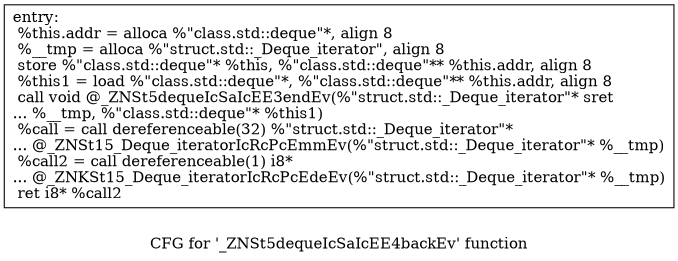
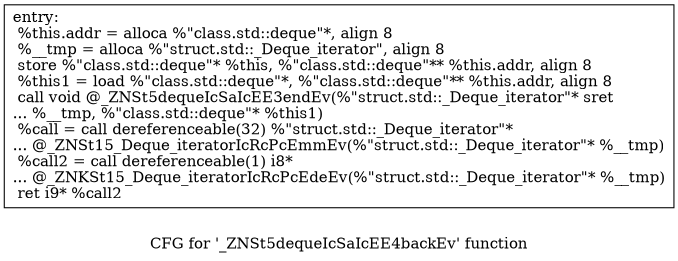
  digraph {
    label="CFG for '_ZNSt5dequeIcSaIcEE4backEv' function"
-   n1 [label="{entry:\l  %this.addr = alloca %\"class.std::deque\"*, align 8\l  %__tmp = alloca %\"struct.std::_Deque_iterator\", align 8\l  store %\"class.std::deque\"* %this, %\"class.std::deque\"** %this.addr, align 8\l  %this1 = load %\"class.std::deque\"*, %\"class.std::deque\"** %this.addr, align 8\l  call void @_ZNSt5dequeIcSaIcEE3endEv(%\"struct.std::_Deque_iterator\"* sret\l... %__tmp, %\"class.std::deque\"* %this1)\l  %call = call dereferenceable(32) %\"struct.std::_Deque_iterator\"*\l... @_ZNSt15_Deque_iteratorIcRcPcEmmEv(%\"struct.std::_Deque_iterator\"* %__tmp)\l  %call2 = call dereferenceable(1) i8*\l... @_ZNKSt15_Deque_iteratorIcRcPcEdeEv(%\"struct.std::_Deque_iterator\"* %__tmp)\l  ret i8* %call2\l}" shape=record]
+   n1 [label="{entry:\l  %this.addr = alloca %\"class.std::deque\"*, align 8\l  %__tmp = alloca %\"struct.std::_Deque_iterator\", align 8\l  store %\"class.std::deque\"* %this, %\"class.std::deque\"** %this.addr, align 8\l  %this1 = load %\"class.std::deque\"*, %\"class.std::deque\"** %this.addr, align 8\l  call void @_ZNSt5dequeIcSaIcEE3endEv(%\"struct.std::_Deque_iterator\"* sret\l... %__tmp, %\"class.std::deque\"* %this1)\l  %call = call dereferenceable(32) %\"struct.std::_Deque_iterator\"*\l... @_ZNSt15_Deque_iteratorIcRcPcEmmEv(%\"struct.std::_Deque_iterator\"* %__tmp)\l  %call2 = call dereferenceable(1) i8*\l... @_ZNKSt15_Deque_iteratorIcRcPcEdeEv(%\"struct.std::_Deque_iterator\"* %__tmp)\l  ret i9* %call2\l}" shape=record]
  }
